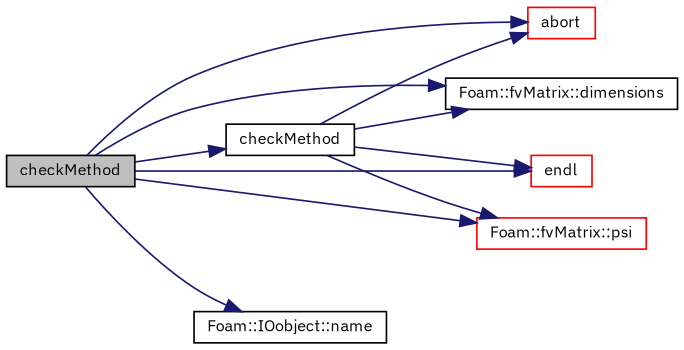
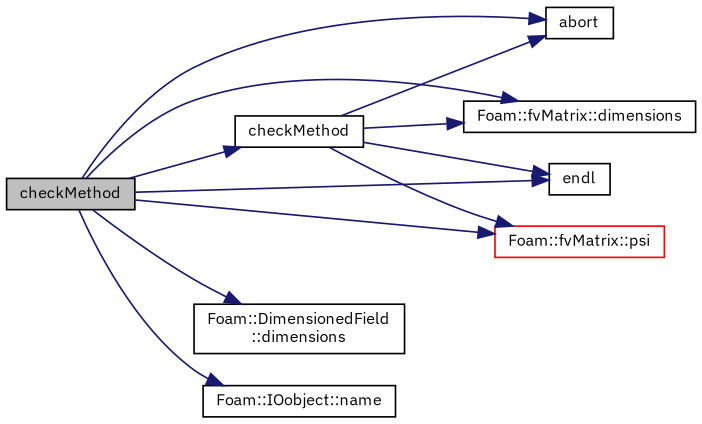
  digraph {
    fontname="IBM Plex Sans"
    rankdir=LR
    node [color=black fontname="IBM Plex Sans" fontsize=10 shape=record]
    edge [color=midnightblue fontname="IBM Plex Sans" fontsize=10 labelfontname=FreeSans labelfontsize=10 style=solid]
    n1 [fillcolor=grey75 fontcolor=black height=0.2 label=checkMethod style=filled width=0.4]
-   n2 [color=red height=0.2 label=abort width=0.4]
+   n2 [height=0.2 label=abort width=0.4]
    n3 [height=0.2 label=checkMethod width=0.4]
    n4 [height=0.2 label="Foam::fvMatrix::dimensions" width=0.4]
-   n5 [color=red height=0.2 label=endl width=0.4]
+   n5 [height=0.2 label=endl width=0.4]
    n6 [color=red height=0.2 label="Foam::fvMatrix::psi" width=0.4]
+   n7 [height=0.2 label="Foam::DimensionedField\l::dimensions" width=0.4]
    n8 [height=0.2 label="Foam::IOobject::name" width=0.4]
    n1 -> n2
    n1 -> n3
    n1 -> n4
    n1 -> n5
    n1 -> n6
+   n1 -> n7
    n1 -> n8
    n3 -> n2
    n3 -> n4
    n3 -> n5
    n3 -> n6
  }
